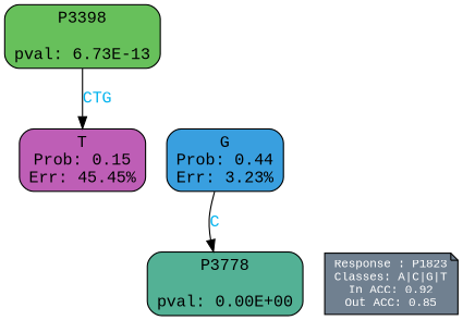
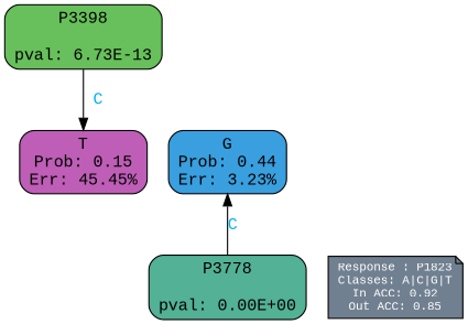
  digraph {
    fontname="Liberation Mono"
    ranksep=equally
    splines=polylines
    node [color=black fontname="Liberation Mono" shape=box style="filled, rounded"]
    edge [fontcolor=deepskyblue2 fontname="Liberation Mono"]
    n1 [fillcolor="#be5eb6" label="T\nProb: 0.15\nErr: 45.45%"]
    n2 [fillcolor="#399fdf" label="G\nProb: 0.44\nErr: 3.23%"]
    n3 [align=left fillcolor=slategray fontcolor=white fontsize=10 label="Response : P1823\nClasses: A|C|G|T\nIn ACC: 0.92\nOut ACC: 0.85\n" shape=note style=filled]
    n4 [fillcolor="#53b195" label="P3778\n\npval: 0.00E+00"]
    n5 [fillcolor="#67c05b" label="P3398\n\npval: 6.73E-13"]
    subgraph sub_1 {
      rank=same
      n1
      n2
    }
    subgraph sub_2 {
      rank=same
      n3
      n4
    }
-   n2 -> n4 [label=C]
-   n5 -> n1 [label=CTG]
+   n4 -> n2 [label=C]
+   n5 -> n1 [label=C]
  }
